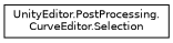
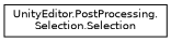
  digraph {
    rankdir=TB
-   n1 [color=black fillcolor=white fontname=Helvetica fontsize=10 height=0.2 label="UnityEditor.PostProcessing.\lCurveEditor.Selection" shape=record style=filled width=0.4]
+   n1 [color=black fillcolor=white fontname=Helvetica fontsize=10 height=0.2 label="UnityEditor.PostProcessing.\lSelection.Selection" shape=record style=filled width=0.4]
  }
